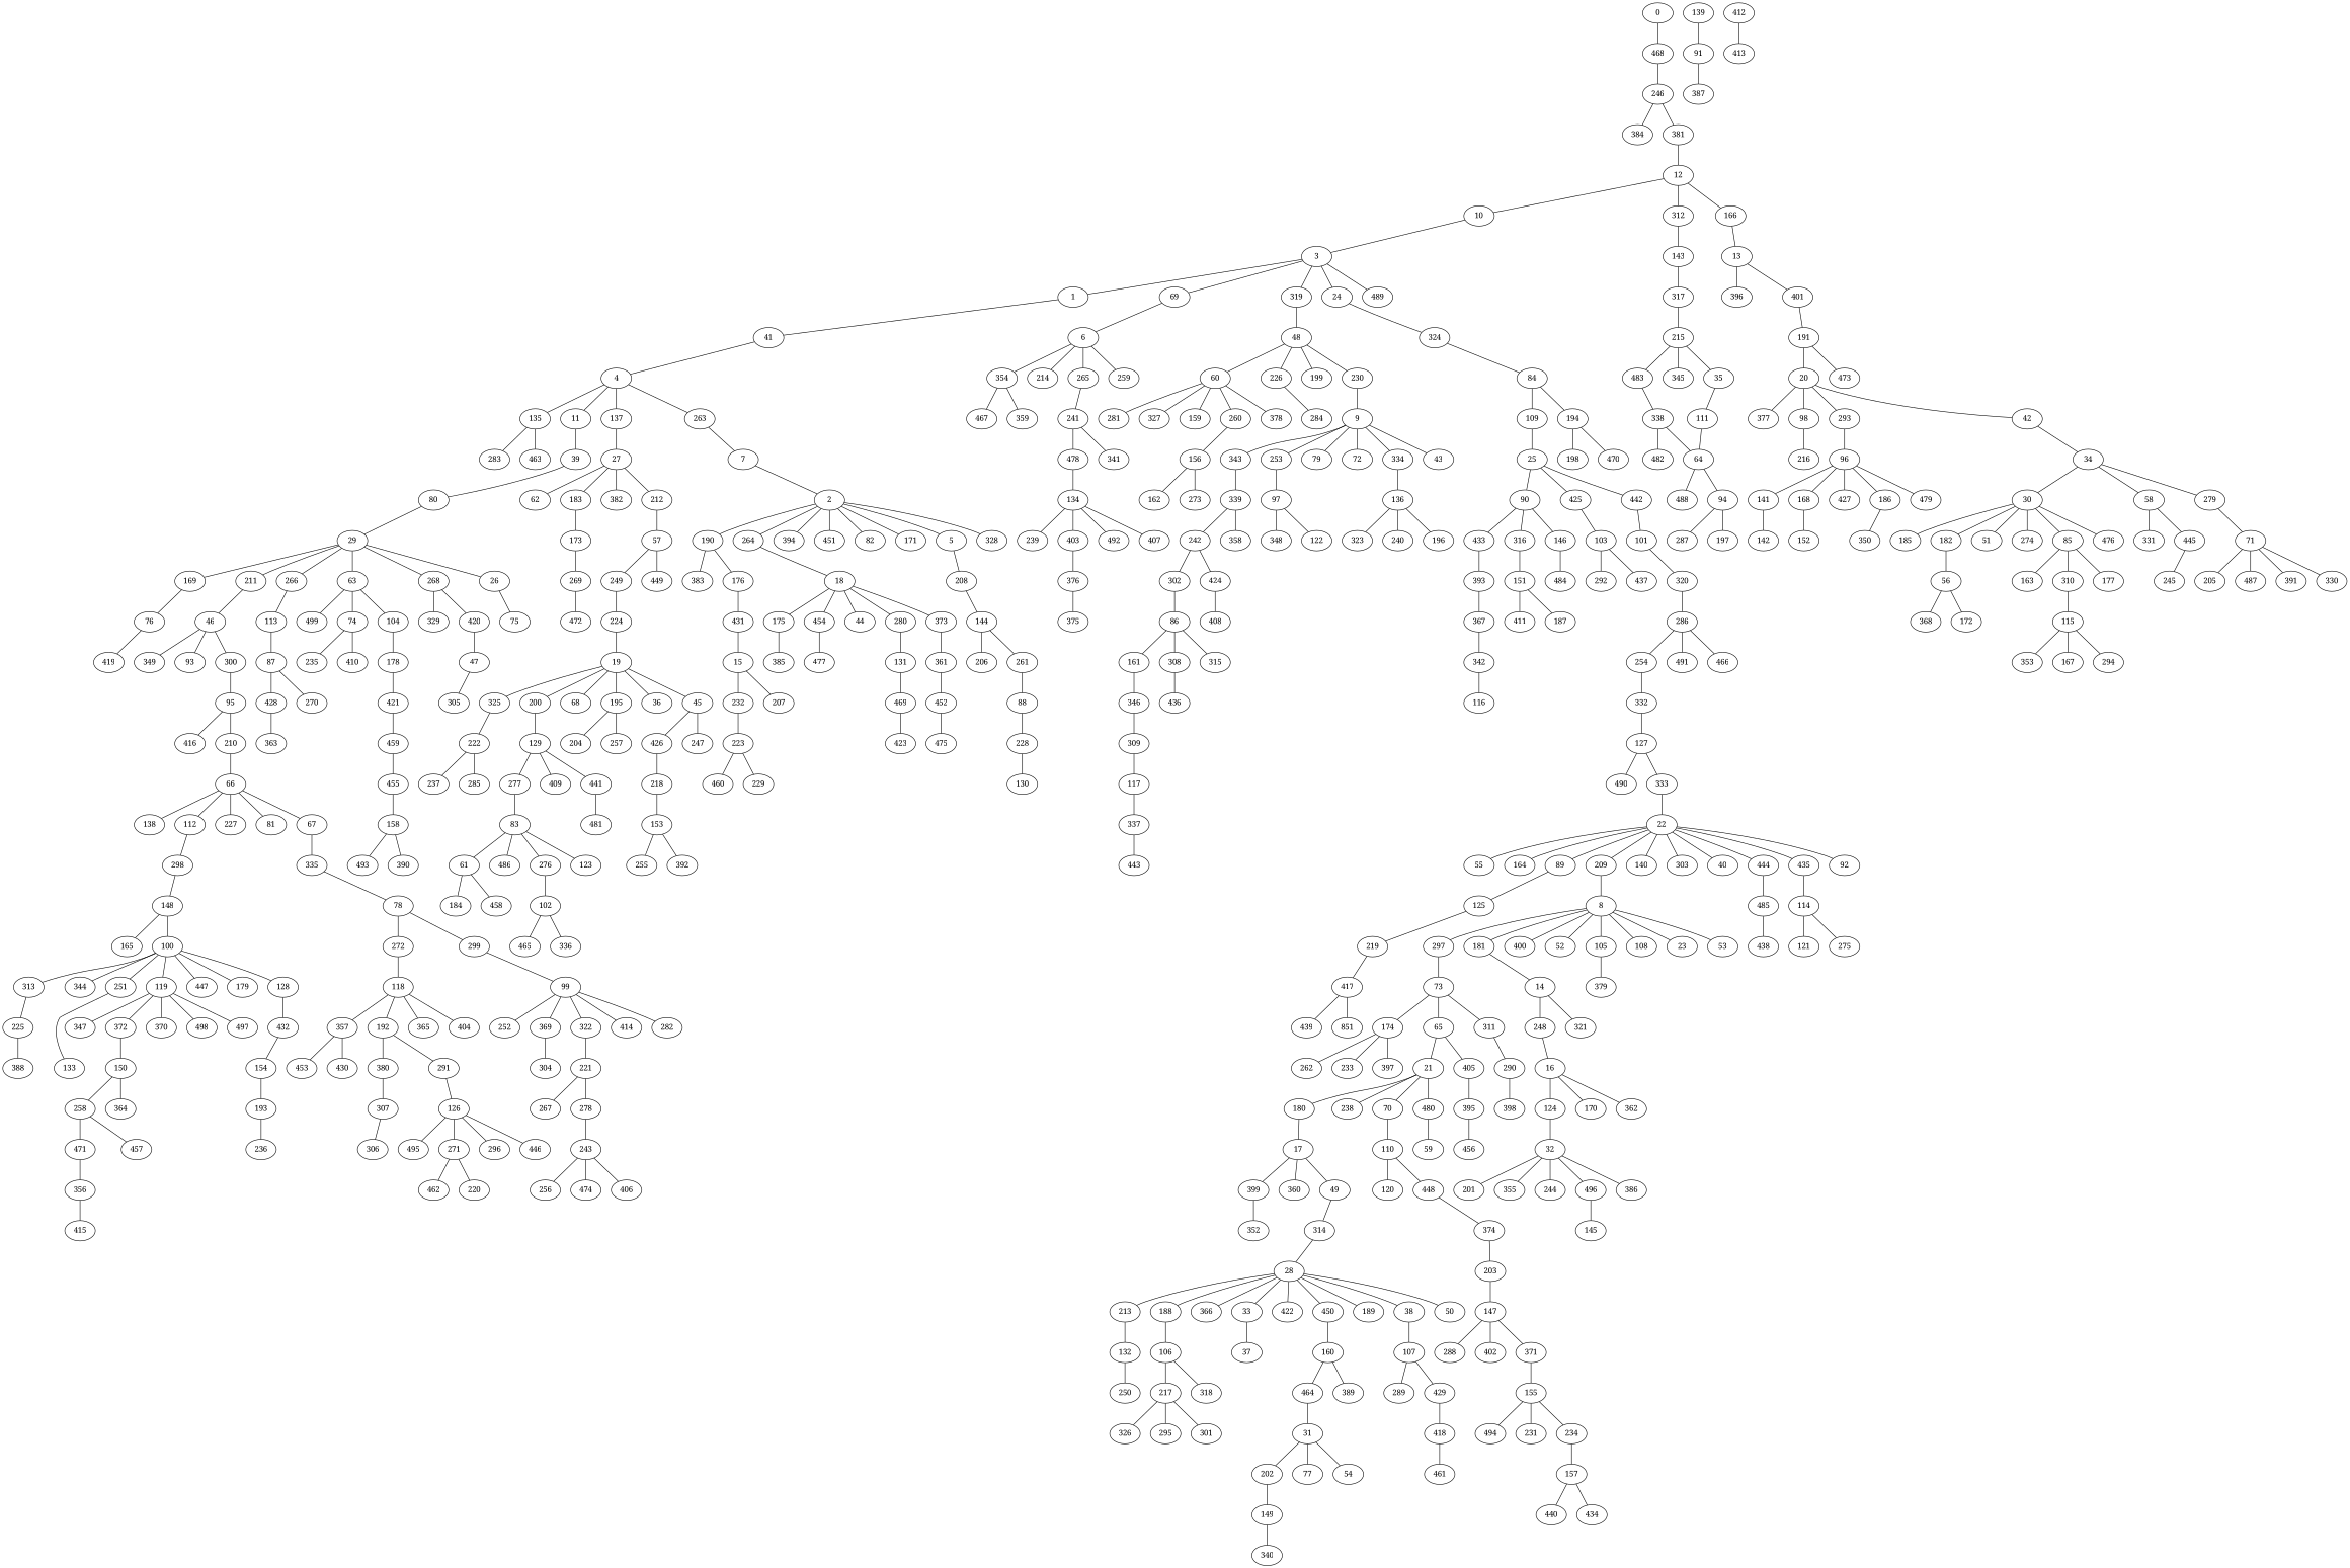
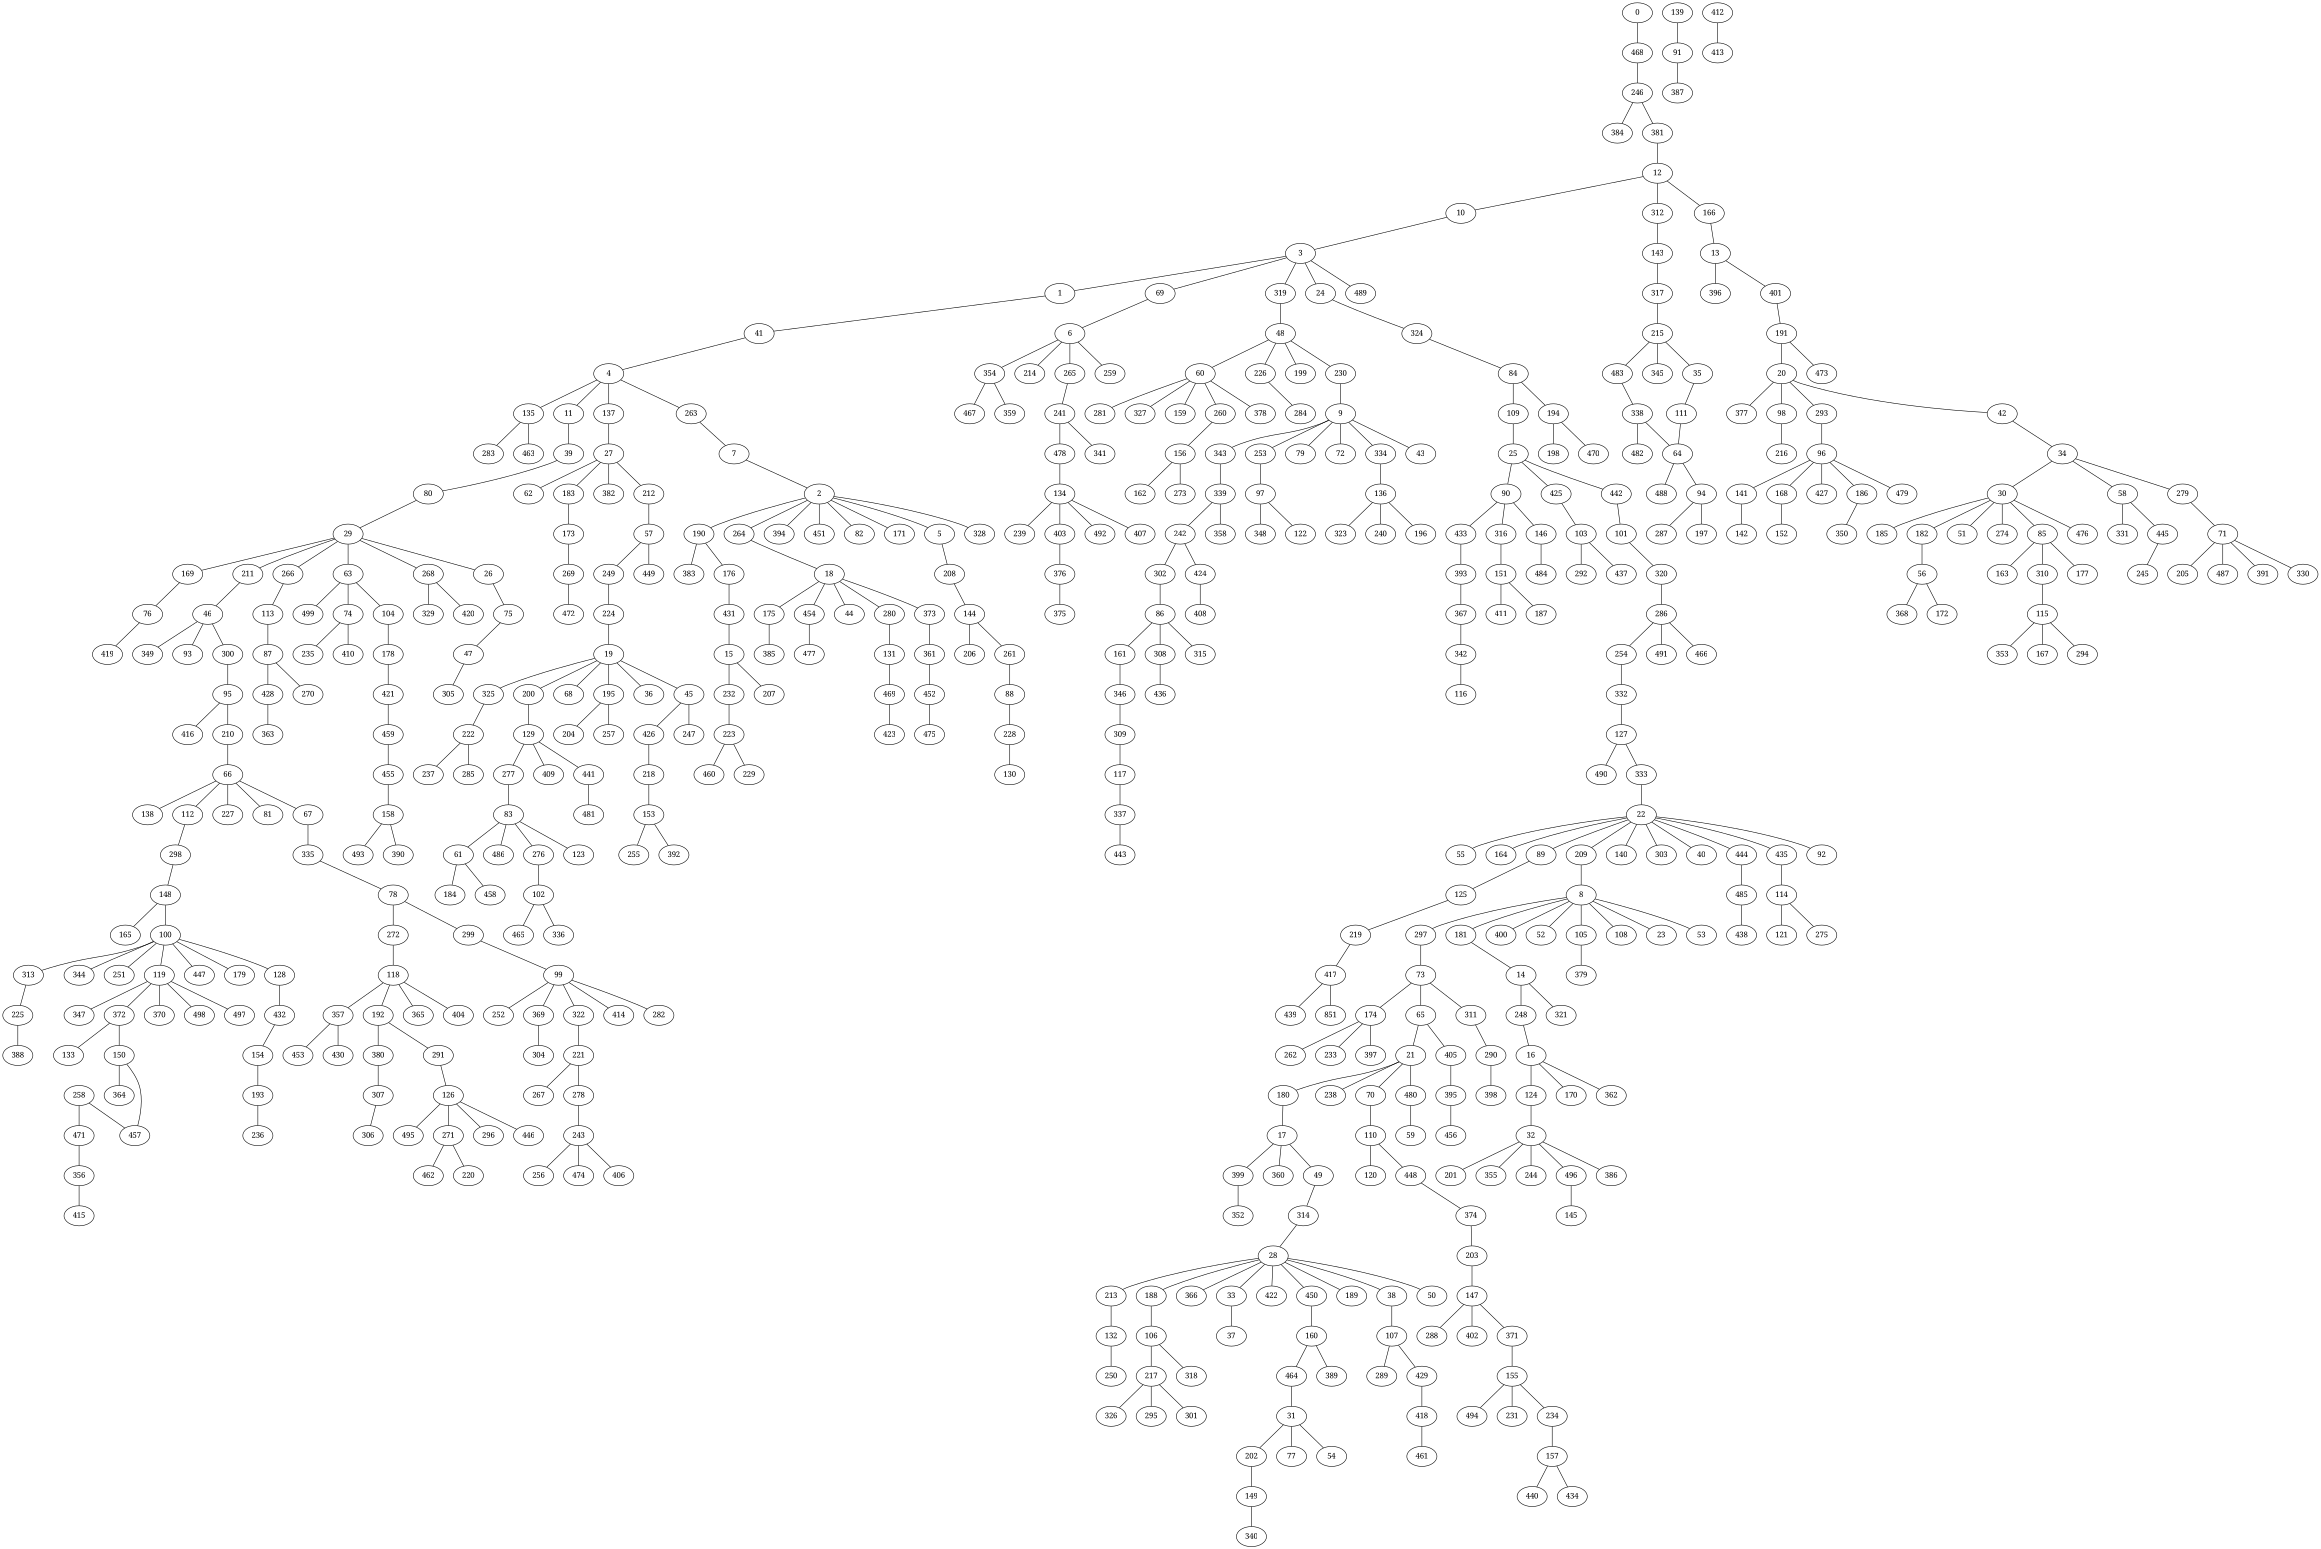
  graph {
    fontname="Noto Serif"
    node [fontname="Noto Serif"]
    edge [fontname="Noto Serif"]
    148
    165
    100
    313
    344
    251
    119
    447
    179
    128
    175
    385
    66
    138
    112
    227
    81
    67
    298
    335
    225
    388
    393
    367
    342
    116
    151
    411
    187
    433
    223
    460
    229
    133
    347
    372
    370
    498
    497
    432
    156
    162
    273
    316
    180
    17
    399
    360
    49
    352
    314
    357
    453
    430
    15
    232
    207
    60
    281
    327
    159
    260
    378
    18
    454
    44
    280
    373
    477
    131
    361
    4
    135
    11
    137
    263
    283
    463
    39
    27
    7
    202
    149
    340
    90
    146
    484
    25
    425
    442
    103
    101
    431
    62
    183
    382
    212
    173
    57
    86
    161
    308
    315
    346
    436
    309
    190
    383
    176
    269
    126
    495
    271
    296
    446
    462
    220
    150
    258
    364
    457
    471
    356
    46
    349
    93
    300
    95
    292
    437
    87
    428
    270
    363
    264
    243
    256
    474
    406
    249
    224
    19
    325
    200
    68
    195
    36
    45
    221
    267
    278
    132
    250
    213
    113
    416
    210
    192
    380
    291
    307
    306
    99
    252
    369
    322
    414
    282
    304
    29
    169
    211
    266
    63
    268
    26
    76
    499
    74
    104
    329
    420
    75
    419
    2
    394
    451
    82
    171
    5
    328
    208
    118
    365
    404
    22
    55
    164
    89
    209
    140
    303
    40
    444
    435
    92
    125
    8
    485
    114
    0
    468
    246
    384
    381
    469
    449
    417
    439
    n220 [label=851]
    415
    222
    237
    285
    12
    127
    490
    333
    219
    28
    188
    366
    33
    422
    450
    189
    38
    50
    106
    37
    160
    107
    423
    129
    139
    91
    204
    257
    426
    247
    71
    205
    487
    391
    330
    472
    337
    443
    354
    467
    359
    117
    110
    120
    448
    374
    277
    409
    441
    134
    239
    403
    492
    407
    376
    387
    375
    478
    30
    185
    182
    51
    274
    85
    476
    56
    163
    310
    177
    368
    172
    6
    214
    265
    259
    241
    83
    481
    61
    486
    276
    123
    341
    1
    41
    147
    288
    402
    371
    155
    217
    326
    295
    301
    34
    58
    279
    331
    445
    318
    3
    69
    319
    24
    489
    48
    324
    80
    96
    141
    168
    427
    186
    479
    142
    152
    350
    73
    174
    65
    311
    262
    233
    397
    21
    405
    290
    238
    70
    480
    59
    10
    312
    166
    9
    343
    253
    79
    72
    334
    43
    339
    97
    136
    242
    358
    153
    255
    392
    348
    122
    143
    317
    215
    483
    345
    35
    338
    111
    84
    109
    194
    198
    470
    482
    64
    412
    413
    302
    424
    20
    377
    98
    293
    42
    216
    320
    286
    408
    13
    494
    231
    234
    157
    226
    199
    230
    395
    456
    245
    488
    94
    287
    197
    396
    401
    191
    473
    235
    410
    178
    272
    297
    181
    400
    52
    105
    108
    23
    53
    14
    379
    464
    389
    158
    493
    390
    184
    458
    203
    78
    299
    398
    440
    434
    31
    77
    54
    144
    206
    261
    88
    228
    130
    459
    455
    102
    465
    336
    289
    429
    418
    461
    284
    218
    248
    321
    421
    452
    475
    323
    240
    196
    115
    353
    167
    294
    254
    491
    466
    154
    193
    121
    275
    16
    124
    170
    362
    32
    201
    355
    244
    496
    386
    145
    438
    332
    236
    47
    305
    148 -- 165
    148 -- 100
    100 -- 313
    100 -- 344
    100 -- 251
    100 -- 119
    100 -- 447
    100 -- 179
    100 -- 128
    313 -- 225
-   251 -- 133
+   372 -- 133
    119 -- 347
    119 -- 372
    119 -- 370
    119 -- 498
    119 -- 497
    128 -- 432
    175 -- 385
    66 -- 138
    66 -- 112
    66 -- 227
    66 -- 81
    66 -- 67
    112 -- 298
    67 -- 335
    298 -- 148
    335 -- 78
    225 -- 388
    393 -- 367
    367 -- 342
    342 -- 116
    151 -- 411
    151 -- 187
    433 -- 393
    223 -- 460
    223 -- 229
    372 -- 150
    432 -- 154
    156 -- 162
    156 -- 273
    316 -- 151
    180 -- 17
    17 -- 399
    17 -- 360
    17 -- 49
    399 -- 352
    49 -- 314
    314 -- 28
    357 -- 453
    357 -- 430
    15 -- 232
    15 -- 207
    232 -- 223
    60 -- 281
    60 -- 327
    60 -- 159
    60 -- 260
    60 -- 378
    260 -- 156
    18 -- 175
    18 -- 454
    18 -- 44
    18 -- 280
    18 -- 373
    454 -- 477
    280 -- 131
    373 -- 361
    131 -- 469
    361 -- 452
    4 -- 135
    4 -- 11
    4 -- 137
    4 -- 263
    135 -- 283
    135 -- 463
    11 -- 39
    137 -- 27
    263 -- 7
    39 -- 80
    27 -- 62
    27 -- 183
    27 -- 382
    27 -- 212
    7 -- 2
    202 -- 149
    149 -- 340
    90 -- 433
    90 -- 316
    90 -- 146
    146 -- 484
    25 -- 90
    25 -- 425
    25 -- 442
    425 -- 103
    442 -- 101
    103 -- 292
    103 -- 437
    101 -- 320
    431 -- 15
    183 -- 173
    212 -- 57
    173 -- 269
    57 -- 249
    57 -- 449
    86 -- 161
    86 -- 308
    86 -- 315
    161 -- 346
    308 -- 436
    346 -- 309
    309 -- 117
    190 -- 383
    190 -- 176
    176 -- 431
    269 -- 472
    126 -- 495
    126 -- 271
    126 -- 296
    126 -- 446
    271 -- 462
    271 -- 220
-   150 -- 258
+   150 -- 457
    150 -- 364
    258 -- 457
    258 -- 471
    471 -- 356
    356 -- 415
    46 -- 349
    46 -- 93
    46 -- 300
    300 -- 95
    95 -- 416
    95 -- 210
    87 -- 428
    87 -- 270
    428 -- 363
    264 -- 18
    243 -- 256
    243 -- 474
    243 -- 406
    249 -- 224
    224 -- 19
    19 -- 325
    19 -- 200
    19 -- 68
    19 -- 195
    19 -- 36
    19 -- 45
    325 -- 222
    200 -- 129
    195 -- 204
    195 -- 257
    45 -- 426
    45 -- 247
    221 -- 267
    221 -- 278
    278 -- 243
    132 -- 250
    213 -- 132
    113 -- 87
    210 -- 66
    192 -- 380
    192 -- 291
    380 -- 307
    291 -- 126
    307 -- 306
    99 -- 252
    99 -- 369
    99 -- 322
    99 -- 414
    99 -- 282
    369 -- 304
    322 -- 221
    29 -- 169
    29 -- 211
    29 -- 266
    29 -- 63
    29 -- 268
    29 -- 26
    169 -- 76
    211 -- 46
    266 -- 113
    63 -- 499
    63 -- 74
    63 -- 104
    268 -- 329
    268 -- 420
    26 -- 75
    76 -- 419
    74 -- 235
    74 -- 410
    104 -- 178
-   420 -- 47
+   75 -- 47
    2 -- 190
    2 -- 264
    2 -- 394
    2 -- 451
    2 -- 82
    2 -- 171
    2 -- 5
    2 -- 328
    5 -- 208
    208 -- 144
    118 -- 357
    118 -- 192
    118 -- 365
    118 -- 404
    22 -- 55
    22 -- 164
    22 -- 89
    22 -- 209
    22 -- 140
    22 -- 303
    22 -- 40
    22 -- 444
    22 -- 435
    22 -- 92
    89 -- 125
    209 -- 8
    444 -- 485
    435 -- 114
    125 -- 219
    8 -- 297
    8 -- 181
    8 -- 400
    8 -- 52
    8 -- 105
    8 -- 108
    8 -- 23
    8 -- 53
    485 -- 438
    114 -- 121
    114 -- 275
    0 -- 468
    468 -- 246
    246 -- 384
    246 -- 381
    381 -- 12
    469 -- 423
    417 -- 439
    417 -- n220
    222 -- 237
    222 -- 285
    12 -- 10
    12 -- 312
    12 -- 166
    127 -- 490
    127 -- 333
    333 -- 22
    219 -- 417
    28 -- 213
    28 -- 188
    28 -- 366
    28 -- 33
    28 -- 422
    28 -- 450
    28 -- 189
    28 -- 38
    28 -- 50
    188 -- 106
    33 -- 37
    450 -- 160
    38 -- 107
    106 -- 217
    106 -- 318
    160 -- 464
    160 -- 389
    107 -- 289
    107 -- 429
    129 -- 277
    129 -- 409
    129 -- 441
    139 -- 91
    91 -- 387
    426 -- 218
    71 -- 205
    71 -- 487
    71 -- 391
    71 -- 330
    337 -- 443
    354 -- 467
    354 -- 359
    117 -- 337
    110 -- 120
    110 -- 448
    448 -- 374
    374 -- 203
    277 -- 83
    441 -- 481
    134 -- 239
    134 -- 403
    134 -- 492
    134 -- 407
    403 -- 376
    376 -- 375
    478 -- 134
    30 -- 185
    30 -- 182
    30 -- 51
    30 -- 274
    30 -- 85
    30 -- 476
    182 -- 56
    85 -- 163
    85 -- 310
    85 -- 177
    56 -- 368
    56 -- 172
    310 -- 115
    6 -- 354
    6 -- 214
    6 -- 265
    6 -- 259
    265 -- 241
    241 -- 478
    241 -- 341
    83 -- 61
    83 -- 486
    83 -- 276
    83 -- 123
    61 -- 184
    61 -- 458
    276 -- 102
    1 -- 41
    41 -- 4
    147 -- 288
    147 -- 402
    147 -- 371
    371 -- 155
    155 -- 494
    155 -- 231
    155 -- 234
    217 -- 326
    217 -- 295
    217 -- 301
    34 -- 30
    34 -- 58
    34 -- 279
    58 -- 331
    58 -- 445
    279 -- 71
    445 -- 245
    3 -- 1
    3 -- 69
    3 -- 319
    3 -- 24
    3 -- 489
    69 -- 6
    319 -- 48
    24 -- 324
    48 -- 60
    48 -- 226
    48 -- 199
    48 -- 230
    324 -- 84
    80 -- 29
    96 -- 141
    96 -- 168
    96 -- 427
    96 -- 186
    96 -- 479
    141 -- 142
    168 -- 152
    186 -- 350
    73 -- 174
    73 -- 65
    73 -- 311
    174 -- 262
    174 -- 233
    174 -- 397
    65 -- 21
    65 -- 405
    311 -- 290
    21 -- 180
    21 -- 238
    21 -- 70
    21 -- 480
    405 -- 395
    290 -- 398
    70 -- 110
    480 -- 59
    10 -- 3
    312 -- 143
    166 -- 13
    9 -- 343
    9 -- 253
    9 -- 79
    9 -- 72
    9 -- 334
    9 -- 43
    343 -- 339
    253 -- 97
    334 -- 136
    339 -- 242
    339 -- 358
    97 -- 348
    97 -- 122
    136 -- 323
    136 -- 240
    136 -- 196
    242 -- 302
    242 -- 424
    153 -- 255
    153 -- 392
    143 -- 317
    317 -- 215
    215 -- 483
    215 -- 345
    215 -- 35
    483 -- 338
    35 -- 111
    338 -- 482
    338 -- 64
    111 -- 64
    84 -- 109
    84 -- 194
    109 -- 25
    194 -- 198
    194 -- 470
    64 -- 488
    64 -- 94
    412 -- 413
    302 -- 86
    424 -- 408
    20 -- 377
    20 -- 98
    20 -- 293
    20 -- 42
    98 -- 216
    293 -- 96
    42 -- 34
    320 -- 286
    286 -- 254
    286 -- 491
    286 -- 466
    13 -- 396
    13 -- 401
    234 -- 157
    157 -- 440
    157 -- 434
    226 -- 284
    230 -- 9
    395 -- 456
    94 -- 287
    94 -- 197
    401 -- 191
    191 -- 20
    191 -- 473
    178 -- 421
    272 -- 118
    297 -- 73
    181 -- 14
    105 -- 379
    14 -- 248
    14 -- 321
    464 -- 31
    158 -- 493
    158 -- 390
    203 -- 147
    78 -- 272
    78 -- 299
    299 -- 99
    31 -- 202
    31 -- 77
    31 -- 54
    144 -- 206
    144 -- 261
    261 -- 88
    88 -- 228
    228 -- 130
    459 -- 455
    455 -- 158
    102 -- 465
    102 -- 336
    429 -- 418
    418 -- 461
    218 -- 153
    248 -- 16
    421 -- 459
    452 -- 475
    115 -- 353
    115 -- 167
    115 -- 294
    254 -- 332
    154 -- 193
    193 -- 236
    16 -- 124
    16 -- 170
    16 -- 362
    124 -- 32
    32 -- 201
    32 -- 355
    32 -- 244
    32 -- 496
    32 -- 386
    496 -- 145
    332 -- 127
    47 -- 305
  }
